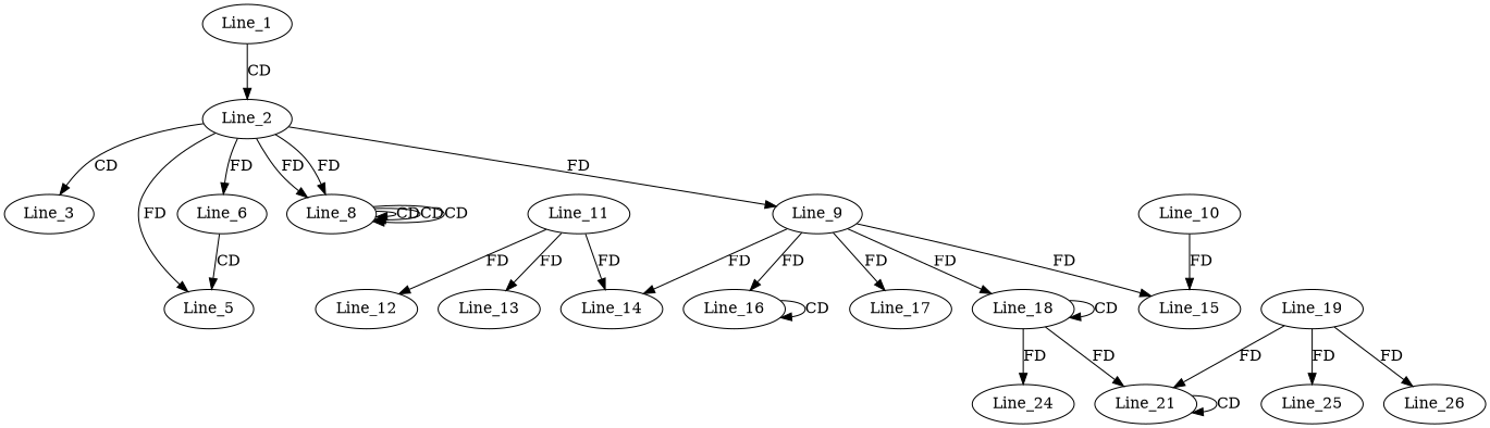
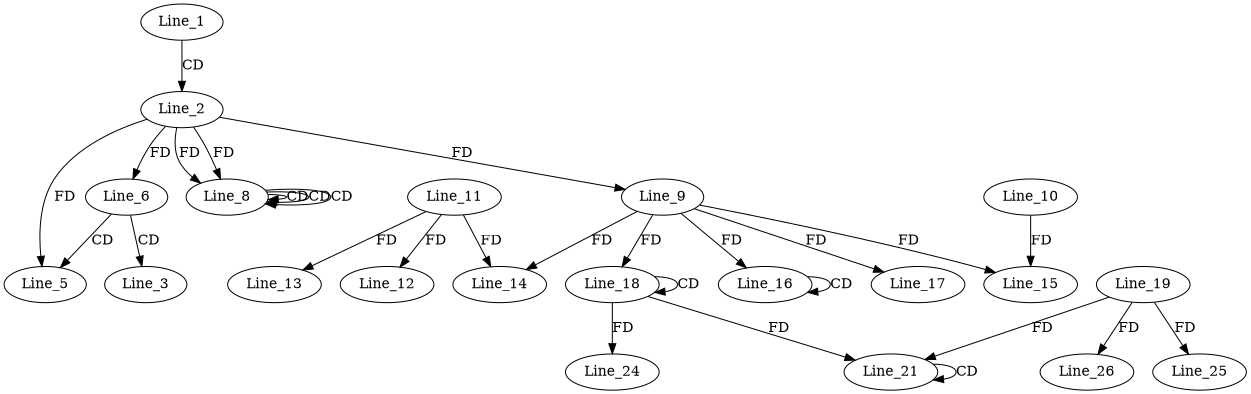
  digraph {
    Line_1
    Line_2
    Line_3
    Line_5
    Line_6
    Line_8
    Line_9
    Line_14
    Line_15
    Line_16
    Line_17
    Line_18
    Line_21
    Line_24
    Line_11
    Line_12
    Line_13
    Line_10
    Line_19
    Line_25
    Line_26
    Line_1 -> Line_2 [label=CD]
-   Line_2 -> Line_3 [label=CD]
+   Line_6 -> Line_3 [label=CD]
    Line_2 -> Line_5 [label=FD]
    Line_2 -> Line_6 [label=FD]
    Line_2 -> Line_8 [label=FD]
    Line_2 -> Line_8 [label=FD]
    Line_2 -> Line_9 [label=FD]
    Line_6 -> Line_5 [label=CD]
    Line_8 -> Line_8 [label=CD]
    Line_8 -> Line_8 [label=CD]
    Line_8 -> Line_8 [label=CD]
    Line_9 -> Line_14 [label=FD]
    Line_9 -> Line_15 [label=FD]
    Line_9 -> Line_16 [label=FD]
    Line_9 -> Line_17 [label=FD]
    Line_9 -> Line_18 [label=FD]
    Line_16 -> Line_16 [label=CD]
    Line_18 -> Line_18 [label=CD]
    Line_18 -> Line_21 [label=FD]
    Line_18 -> Line_24 [label=FD]
    Line_21 -> Line_21 [label=CD]
    Line_11 -> Line_14 [label=FD]
    Line_11 -> Line_12 [label=FD]
    Line_11 -> Line_13 [label=FD]
    Line_10 -> Line_15 [label=FD]
    Line_19 -> Line_21 [label=FD]
    Line_19 -> Line_25 [label=FD]
    Line_19 -> Line_26 [label=FD]
  }
